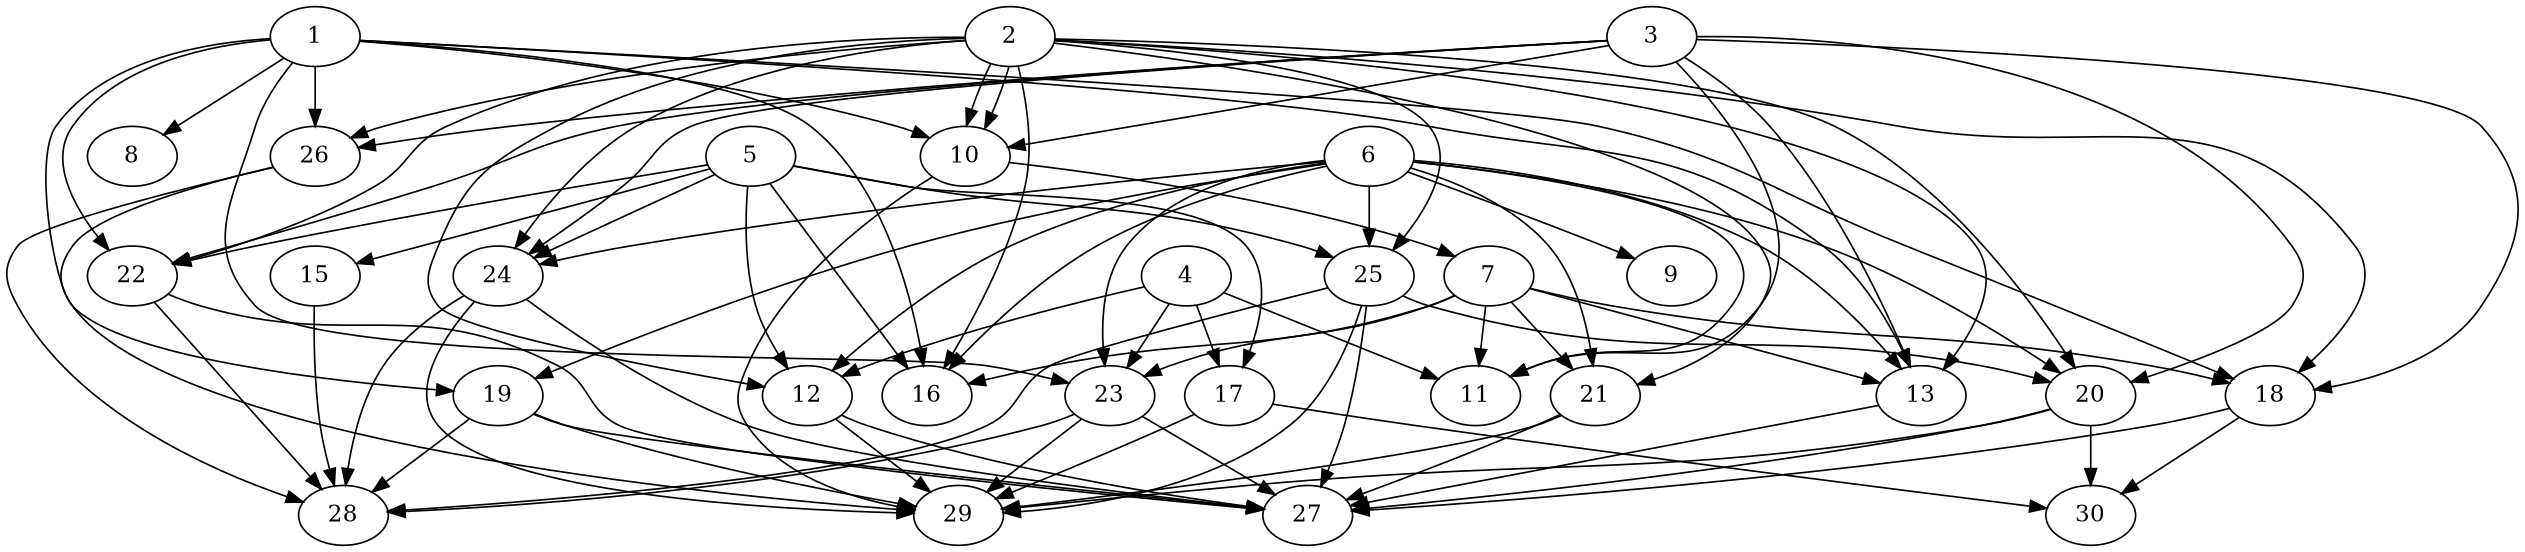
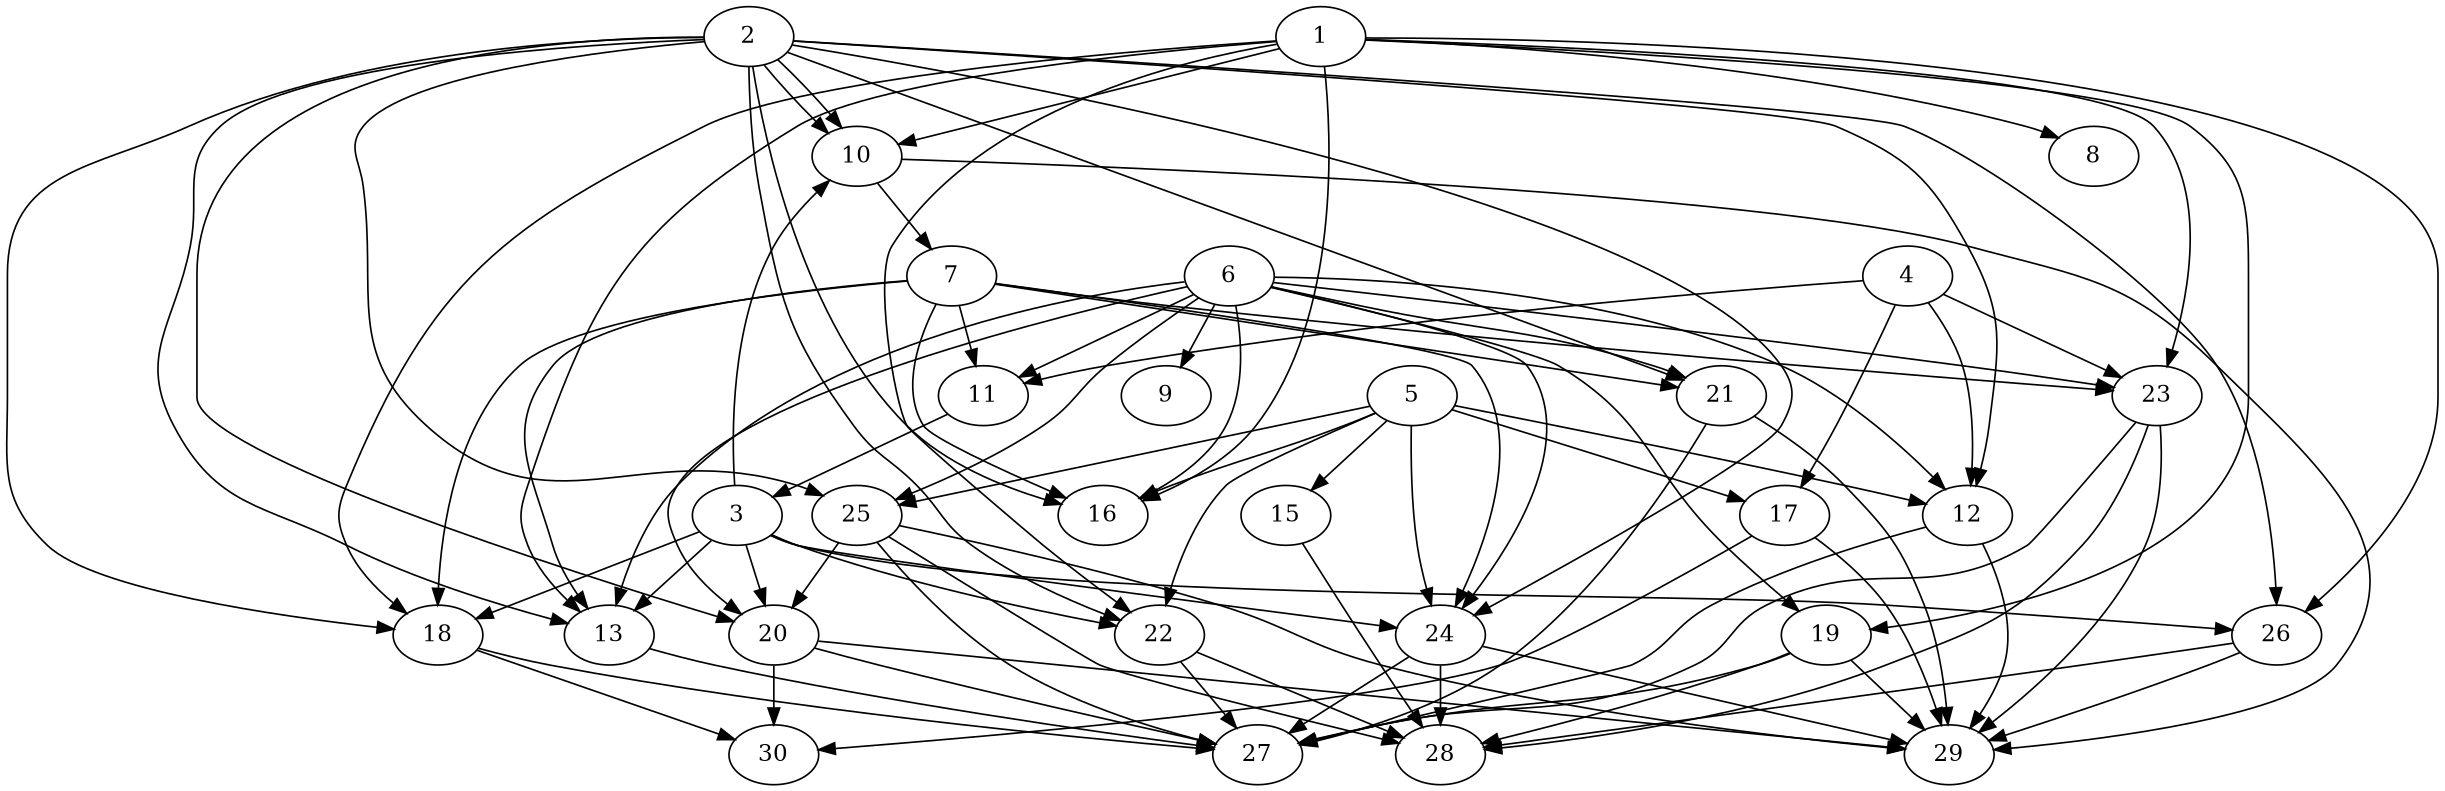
  digraph {
    node [alpha=0.09]
    1 [alpha=0.11 expect_size=28968960]
    8 [alpha=0.20 expect_size=38434816]
    10 [alpha=0.06 expect_size=43456512]
    13 [alpha=0.12 expect_size=43899904]
    16 [alpha=0.01 expect_size=44291072]
    18 [expect_size=20748288]
    19 [expect_size=20361216]
    22 [alpha=0.10 expect_size=9160704]
    23 [alpha=0.05 expect_size=29820928]
    26 [alpha=0.19 expect_size=29454336]
    29 [alpha=0.08 expect_size=13841408]
    7 [alpha=0.05 expect_size=21620736]
    27 [alpha=0.15 expect_size=32025600]
    30 [alpha=0.07 expect_size=35353600]
    28 [alpha=0.05 expect_size=39300096]
    2 [alpha=0.18 expect_size=49444864]
    12 [expect_size=49724416]
    20 [alpha=0.10 expect_size=44992512]
    21 [alpha=0.00 expect_size=11811840]
    24 [alpha=0.14 expect_size=11165696]
    25 [alpha=0.10 expect_size=7360512]
    3 [alpha=0.16 expect_size=19856384]
    11 [alpha=0.19 expect_size=24675328]
    4 [alpha=0.06 expect_size=37405696]
    17 [alpha=0.03 expect_size=8345600]
    5 [alpha=0.18 expect_size=20355072]
    15 [expect_size=48201728]
    6 [alpha=0.05 expect_size=37360640]
    9 [alpha=0.10 expect_size=35243008]
    1 -> 8
    1 -> 10
    1 -> 13
    1 -> 16
    1 -> 18
    1 -> 19
    1 -> 22
    1 -> 23
    1 -> 26
    10 -> 29
    10 -> 7
    13 -> 27
    18 -> 27
    18 -> 30
    19 -> 29
    19 -> 27
    19 -> 28
    22 -> 27
    22 -> 28
    23 -> 29
    23 -> 27
    23 -> 28
    26 -> 29
    26 -> 28
    7 -> 13
    7 -> 16
    7 -> 18
    7 -> 23
    7 -> 21
+   7 -> 24
    7 -> 11
    2 -> 10
    2 -> 10
    2 -> 13
    2 -> 16
    2 -> 18
    2 -> 22
    2 -> 26
    2 -> 12
    2 -> 20
    2 -> 21
    2 -> 24
    2 -> 25
    12 -> 29
    12 -> 27
    20 -> 29
    20 -> 27
    20 -> 30
    21 -> 29
    21 -> 27
    24 -> 29
    24 -> 27
    24 -> 28
    25 -> 29
    25 -> 27
    25 -> 28
    25 -> 20
    3 -> 10
    3 -> 13
    3 -> 18
    3 -> 22
    3 -> 26
    3 -> 20
    3 -> 24
-   3 -> 11
+   11 -> 3
    4 -> 23
    4 -> 12
    4 -> 11
    4 -> 17
    17 -> 29
    17 -> 30
    5 -> 16
    5 -> 22
    5 -> 12
    5 -> 24
    5 -> 25
    5 -> 17
    5 -> 15
    15 -> 28
    6 -> 13
    6 -> 16
    6 -> 19
    6 -> 23
    6 -> 12
    6 -> 20
    6 -> 21
    6 -> 24
    6 -> 25
    6 -> 11
    6 -> 9
  }
